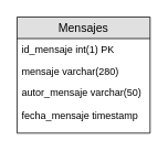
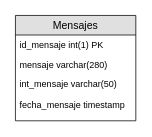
  <mxCell id="0" />
  <mxCell id="1" parent="0" />
  <mxCell id="2" value="Mensajes" style="swimlane;fontStyle=0;childLayout=stackLayout;horizontal=1;startSize=26;fillColor=#e0e0e0;horizontalStack=0;resizeParent=1;resizeParentMax=0;resizeLast=0;collapsible=1;marginBottom=0;swimlaneFillColor=#ffffff;align=center;fontSize=14;" vertex="1" parent="1"><mxGeometry x="20" y="20" width="160" height="140" as="geometry" /></mxCell>
  <mxCell id="3" value="id_mensaje int(1) PK" style="text;strokeColor=none;fillColor=none;spacingLeft=4;spacingRight=4;overflow=hidden;rotatable=0;points=[[0,0.5],[1,0.5]];portConstraint=eastwest;fontSize=12;" vertex="1" parent="2"><mxGeometry y="26" width="160" height="26" as="geometry" /></mxCell>
  <mxCell id="4" value="mensaje varchar(280)" style="text;strokeColor=none;fillColor=none;spacingLeft=4;spacingRight=4;overflow=hidden;rotatable=0;points=[[0,0.5],[1,0.5]];portConstraint=eastwest;fontSize=12;" vertex="1" parent="2"><mxGeometry y="52" width="160" height="26" as="geometry" /></mxCell>
- <mxCell id="5" value="autor_mensaje varchar(50)&#10;&#10;fecha_mensaje timestamp" style="text;strokeColor=none;fillColor=none;spacingLeft=4;spacingRight=4;overflow=hidden;rotatable=0;points=[[0,0.5],[1,0.5]];portConstraint=eastwest;fontSize=12;" vertex="1" parent="2"><mxGeometry y="78" width="160" height="62" as="geometry" /></mxCell>
+ <mxCell id="5" value="int_mensaje varchar(50)&#10;&#10;fecha_mensaje timestamp" style="text;strokeColor=none;fillColor=none;spacingLeft=4;spacingRight=4;overflow=hidden;rotatable=0;points=[[0,0.5],[1,0.5]];portConstraint=eastwest;fontSize=12;" vertex="1" parent="2"><mxGeometry y="78" width="160" height="62" as="geometry" /></mxCell>
